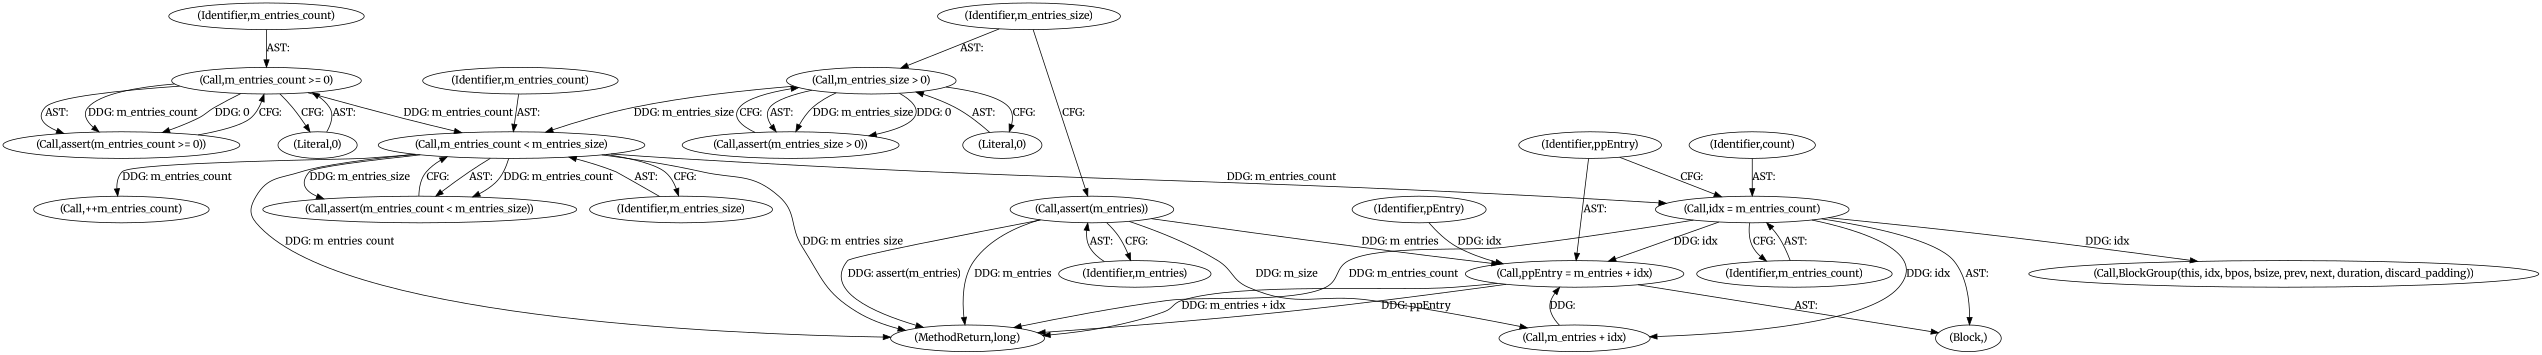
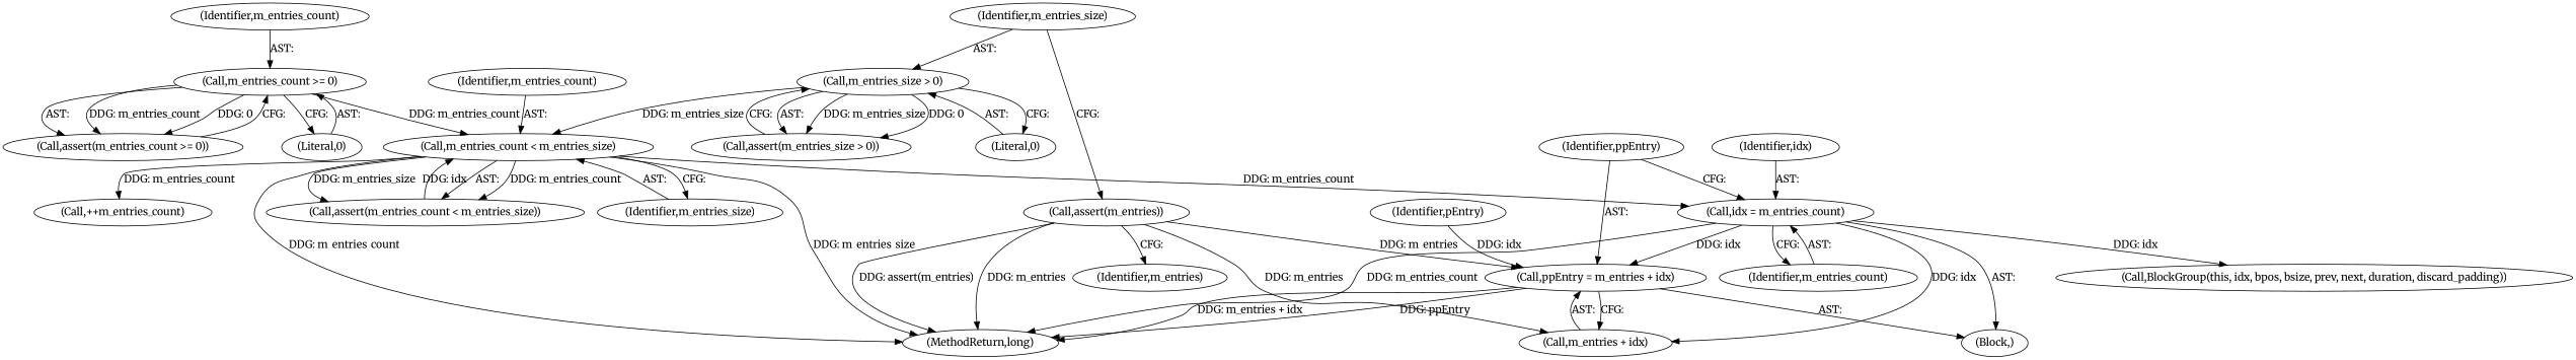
  digraph {
    fontname=Merriweather
    node [fontname=Merriweather]
    edge [fontname=Merriweather]
    n1 [label="(Call,ppEntry = m_entries + idx)"]
    n2 [label="(Call,m_entries + idx)"]
    n3 [label="(MethodReturn,long)"]
    n4 [label="(Block,)"]
    n5 [label="(Call,assert(m_entries))"]
    n6 [label="(Identifier,m_entries)"]
    n7 [label="(Call,idx = m_entries_count)"]
    n8 [label="(Identifier,m_entries_count)"]
    n9 [label="(Call,BlockGroup(this, idx, bpos, bsize, prev, next, duration, discard_padding))"]
    n10 [label="(Call,m_entries_count < m_entries_size)"]
    n11 [label="(Call,++m_entries_count)"]
    n12 [label="(Call,assert(m_entries_count < m_entries_size))"]
    n13 [label="(Identifier,m_entries_size)"]
    n14 [label="(Call,m_entries_count >= 0)"]
    n15 [label="(Literal,0)"]
    n16 [label="(Call,assert(m_entries_count >= 0))"]
    n17 [label="(Call,m_entries_size > 0)"]
    n18 [label="(Literal,0)"]
    n19 [label="(Call,assert(m_entries_size > 0))"]
    n20 [label="(Identifier,ppEntry)"]
    n21 [label="(Identifier,m_entries_count)"]
    n22 [label="(Identifier,m_entries_count)"]
-   n23 [label="(Identifier,count)"]
+   n23 [label="(Identifier,idx)"]
    n24 [label="(Identifier,m_entries_size)"]
    n25 [label="(Identifier,pEntry)"]
+   n1 -> n2 [label="CFG: "]
    n1 -> n3 [label="DDG: m_entries + idx"]
    n1 -> n3 [label="DDG: ppEntry"]
    n1 -> n4 [label="AST: "]
-   n2 -> n1 [label="DDG: "]
+   n2 -> n1 [label="AST: "]
    n5 -> n1 [label="DDG: m_entries"]
-   n5 -> n2 [label="DDG: m_size"]
+   n5 -> n2 [label="DDG: m_entries"]
    n5 -> n3 [label="DDG: m_entries"]
    n5 -> n3 [label="DDG: assert(m_entries)"]
    n5 -> n6 [label="CFG: "]
-   n6 -> n5 [label="AST: "]
    n7 -> n1 [label="DDG: idx"]
    n7 -> n2 [label="DDG: idx"]
    n7 -> n3 [label="DDG: m_entries_count"]
    n7 -> n4 [label="AST: "]
    n7 -> n8 [label="CFG: "]
    n7 -> n9 [label="DDG: idx"]
    n8 -> n7 [label="AST: "]
    n10 -> n3 [label="DDG: m_entries_count"]
    n10 -> n3 [label="DDG: m_entries_size"]
    n10 -> n7 [label="DDG: m_entries_count"]
    n10 -> n11 [label="DDG: m_entries_count"]
    n10 -> n12 [label="AST: "]
    n10 -> n12 [label="DDG: m_entries_count"]
    n10 -> n12 [label="DDG: m_entries_size"]
    n10 -> n13 [label="CFG: "]
-   n12 -> n10 [label="CFG: "]
+   n12 -> n10 [label="DDG: idx"]
    n13 -> n10 [label="AST: "]
    n14 -> n10 [label="DDG: m_entries_count"]
    n14 -> n15 [label="CFG: "]
    n14 -> n16 [label="AST: "]
    n14 -> n16 [label="DDG: m_entries_count"]
    n14 -> n16 [label="DDG: 0"]
    n15 -> n14 [label="AST: "]
    n16 -> n14 [label="CFG: "]
    n17 -> n10 [label="DDG: m_entries_size"]
    n17 -> n18 [label="CFG: "]
    n17 -> n19 [label="AST: "]
    n17 -> n19 [label="DDG: m_entries_size"]
    n17 -> n19 [label="DDG: 0"]
    n18 -> n17 [label="AST: "]
    n19 -> n17 [label="CFG: "]
    n20 -> n1 [label="AST: "]
    n20 -> n7 [label="CFG: "]
    n21 -> n10 [label="AST: "]
    n22 -> n14 [label="AST: "]
    n23 -> n7 [label="AST: "]
    n24 -> n5 [label="CFG: "]
    n24 -> n17 [label="AST: "]
    n25 -> n1 [label="DDG: idx"]
  }
